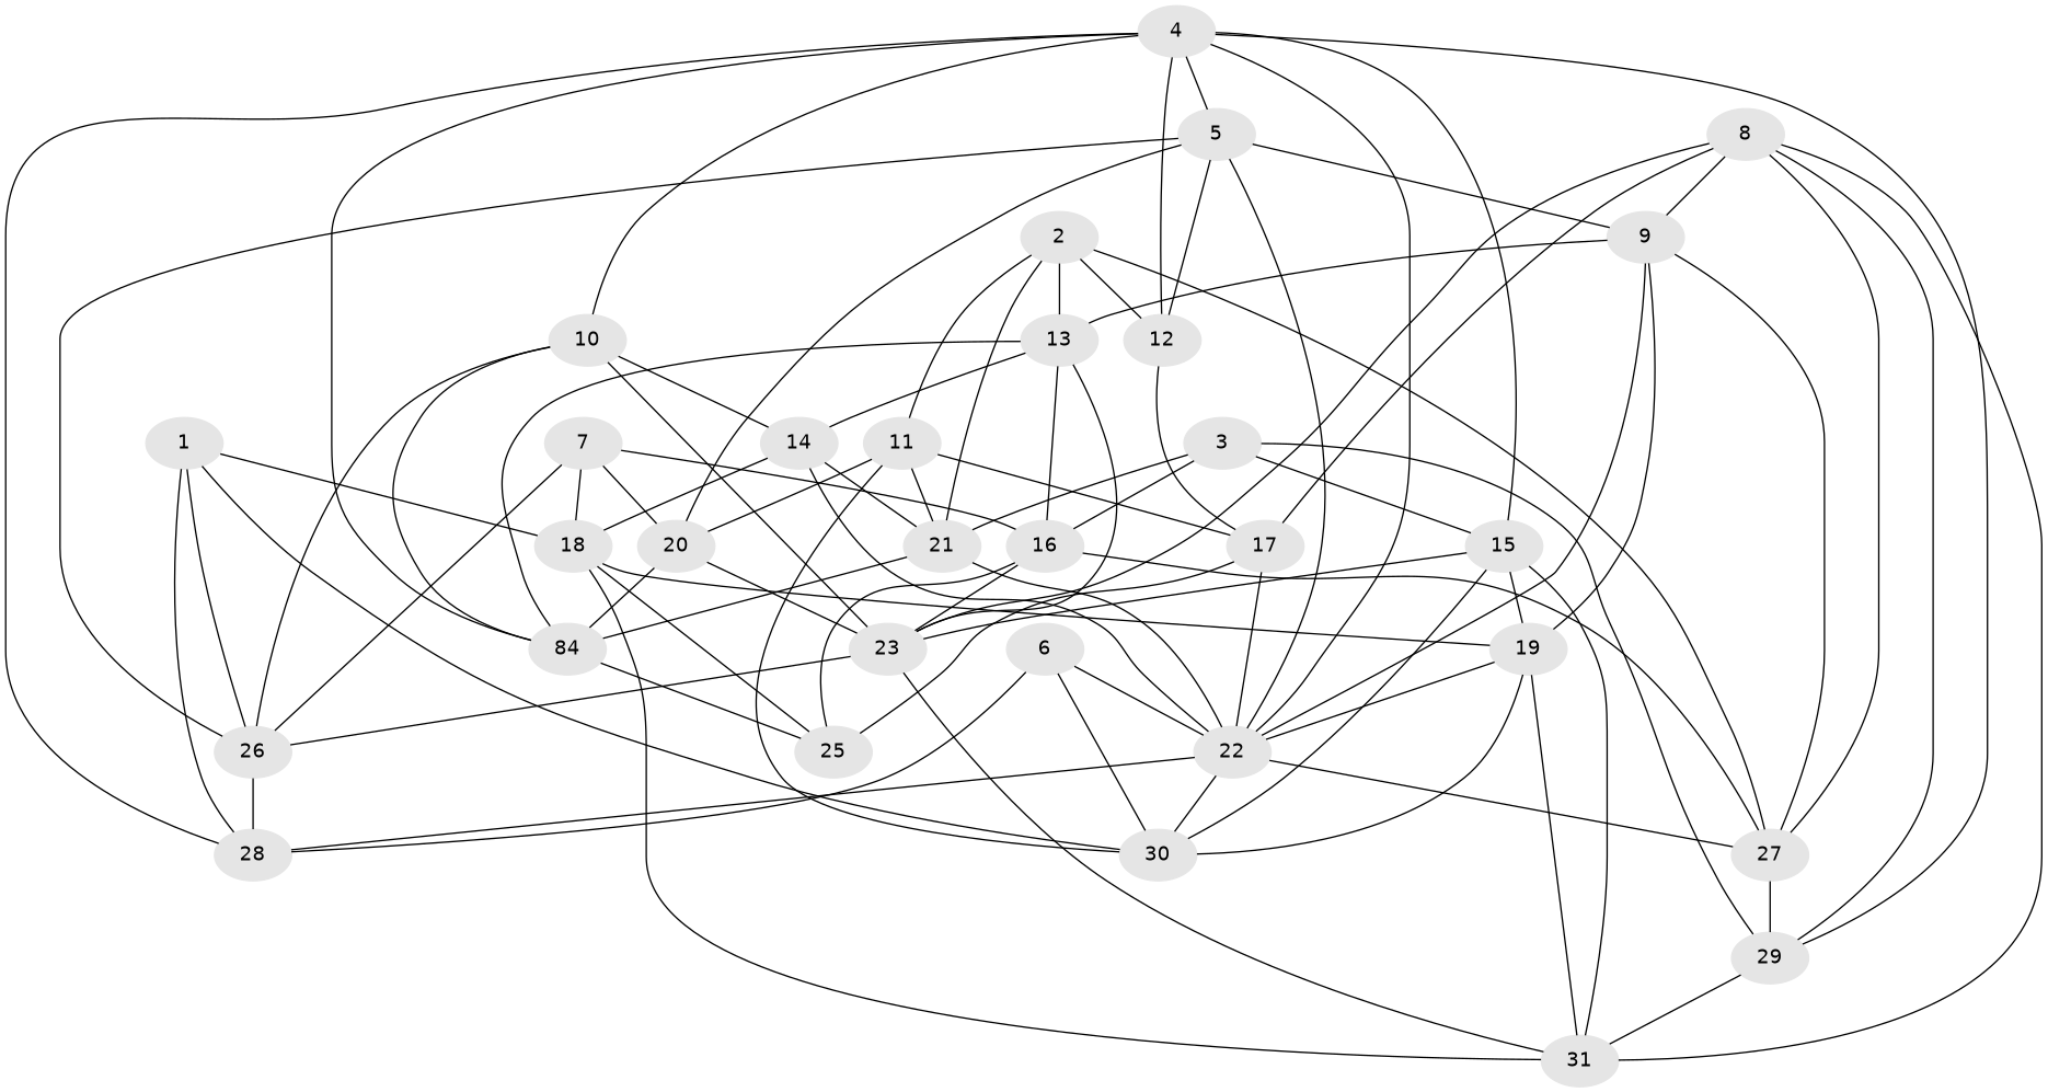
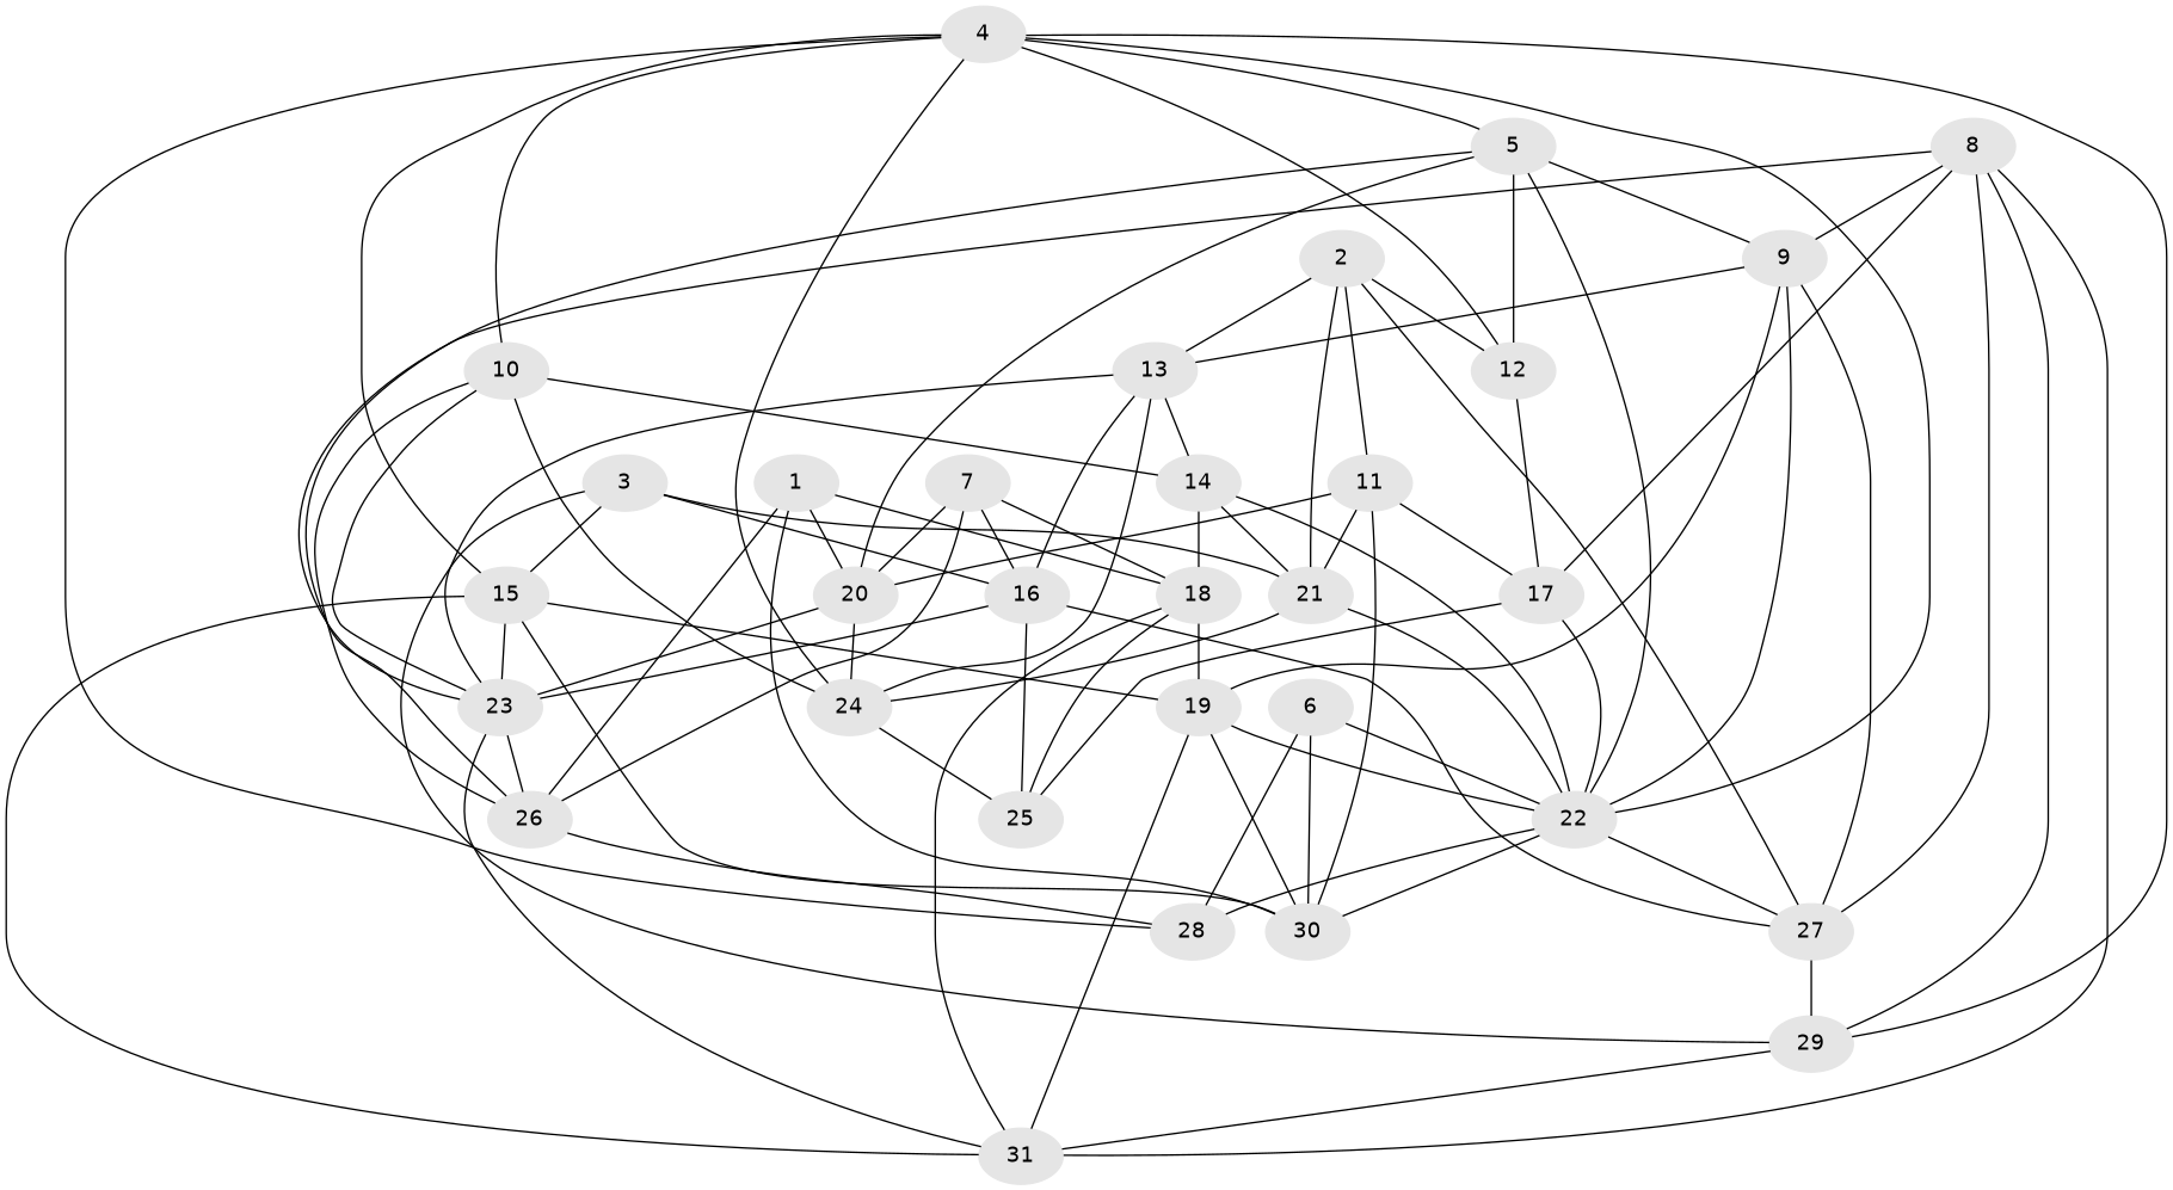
  graph {
    fontname="DejaVu Sans"
    node [color=gray90 fontname="DejaVu Sans" style=filled]
    edge [fontname="DejaVu Sans" weight=1.0]
    1
    18
    26
    28
    30
    31
    19
    25
    2
    11
    13
    21
    27
    12
    20
    17
    16
-   24 [label=84]
+   24
    23
    14
    22
    29
    3
    15
    4
    5
    10
    9
    6
    7
    8
    1 -- 18
    1 -- 26
-   1 -- 28
+   1 -- 20
    1 -- 30
    18 -- 31
    18 -- 19
    18 -- 25
    26 -- 28
    19 -- 30
    19 -- 31
    19 -- 22
    2 -- 11
    2 -- 13
    2 -- 21
    2 -- 27
    2 -- 12
    11 -- 30
    11 -- 21
    11 -- 20
    11 -- 17
    13 -- 16
    13 -- 24
    13 -- 23 [weight=2.0]
    13 -- 14 [weight=2.0]
    21 -- 24
    21 -- 22
    27 -- 29
    12 -- 17
    20 -- 24
    20 -- 23
    17 -- 25
    17 -- 22
    16 -- 25
    16 -- 27
    16 -- 23
    24 -- 25
    23 -- 26
    23 -- 31
    14 -- 18
    14 -- 21
    14 -- 22
    22 -- 28
    22 -- 30
    22 -- 27
    29 -- 31
    3 -- 21
    3 -- 16
    3 -- 29
    3 -- 15
    15 -- 30
    15 -- 31
    15 -- 19
    15 -- 23
    4 -- 28
    4 -- 12
    4 -- 24
    4 -- 22
    4 -- 29
    4 -- 15
    4 -- 5
    4 -- 10
    5 -- 26
    5 -- 12
    5 -- 20
    5 -- 22
    5 -- 9
    10 -- 26
    10 -- 24
    10 -- 23 [weight=2.0]
    10 -- 14
    9 -- 19
    9 -- 13
    9 -- 27
    9 -- 22
    6 -- 28
    6 -- 30
    6 -- 22
    7 -- 18
    7 -- 26
    7 -- 20
    7 -- 16
    8 -- 31
    8 -- 27
    8 -- 17
    8 -- 23
    8 -- 29
    8 -- 9
  }
